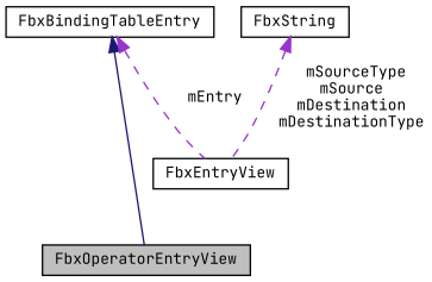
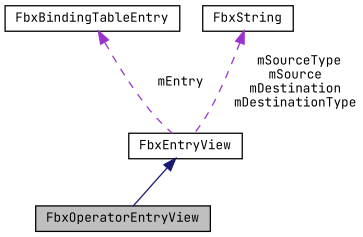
  digraph {
    fontname="JetBrains Mono"
    node [color=black fillcolor=white fontname="JetBrains Mono" fontsize=10 shape=record style=filled]
    edge [color=darkorchid3 dir=back fontname="JetBrains Mono" fontsize=10 labelfontname=Helvetica labelfontsize=10 style=dashed]
    n1 [fillcolor=grey75 fontcolor=black height=0.2 label=FbxOperatorEntryView width=0.4]
    n2 [height=0.2 label=FbxEntryView width=0.4]
    n3 [height=0.2 label=FbxBindingTableEntry width=0.4]
    n4 [height=0.2 label=FbxString width=0.4]
-   n3 -> n1 [color=midnightblue style=solid]
+   n2 -> n1 [color=midnightblue style=solid]
    n3 -> n2 [label=" mEntry"]
    n4 -> n2 [label=" mSourceType\nmSource\nmDestination\nmDestinationType"]
  }
